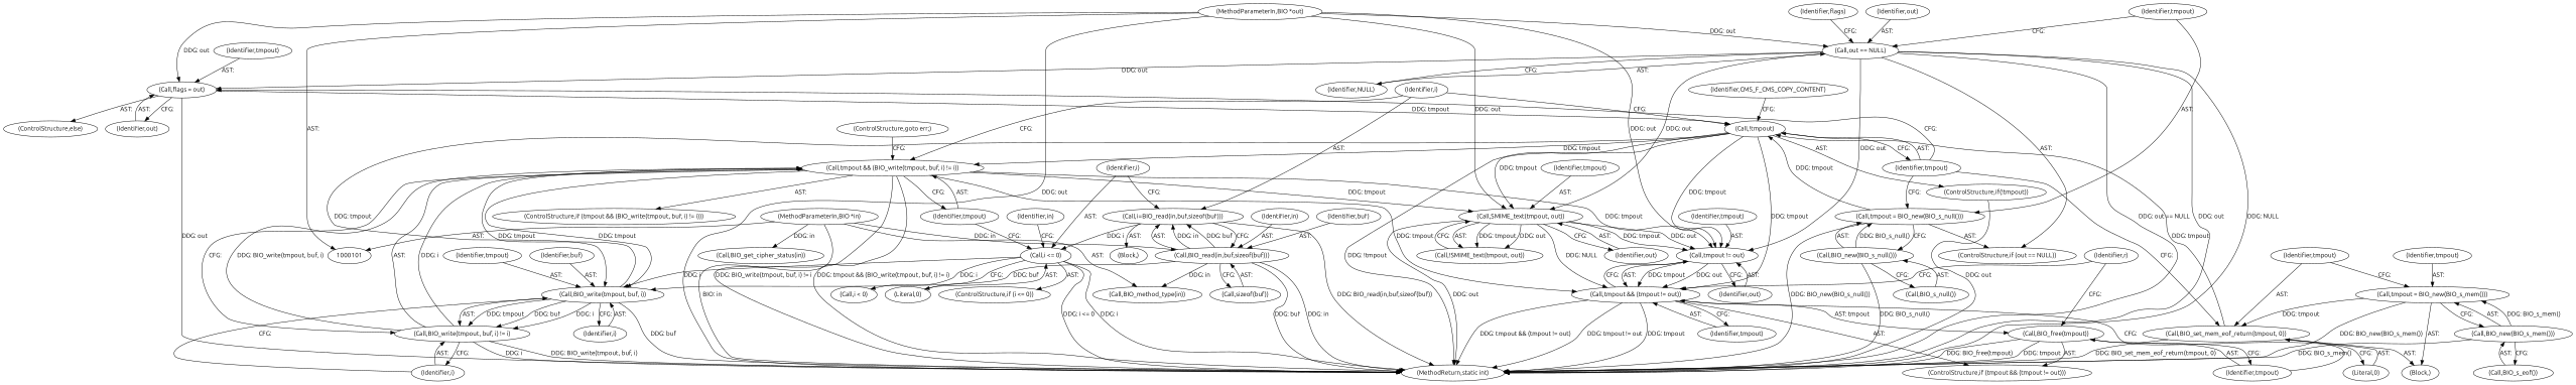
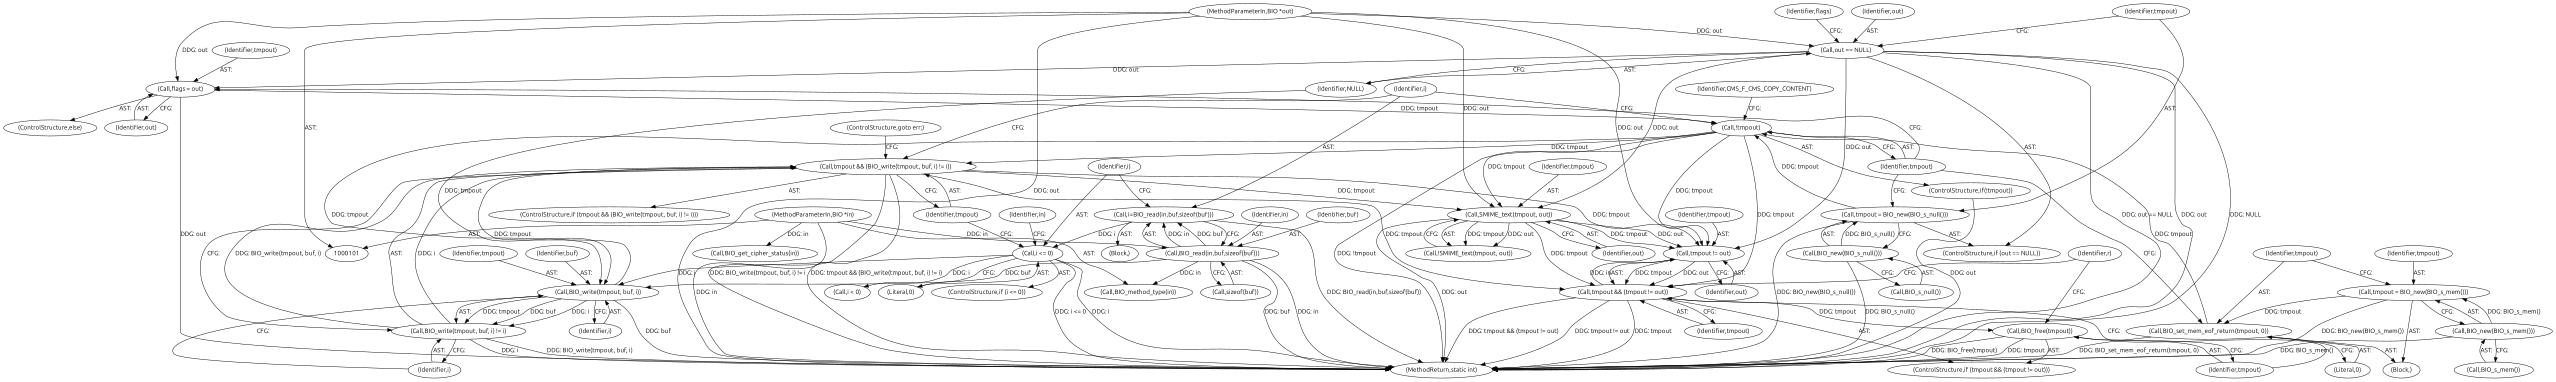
  digraph {
    fontname=Ubuntu
    node [fontname=Ubuntu]
    edge [fontname=Ubuntu]
    n1 [label="(Call,tmpout != out)"]
    n2 [label="(Call,tmpout && (tmpout != out))"]
    n3 [label="(Identifier,out)"]
    n4 [label="(MethodReturn,static int)"]
    n5 [label="(Call,BIO_free(tmpout))"]
    n6 [label="(ControlStructure,if (tmpout && (tmpout != out)))"]
    n7 [label="(Identifier,tmpout)"]
    n8 [label="(Call,tmpout && (BIO_write(tmpout, buf, i) != i))"]
    n9 [label="(Call,BIO_write(tmpout, buf, i))"]
    n10 [label="(Call,BIO_write(tmpout, buf, i) != i)"]
    n11 [label="(Call,SMIME_text(tmpout, out))"]
    n12 [label="(ControlStructure,if (tmpout && (BIO_write(tmpout, buf, i) != i)))"]
    n13 [label="(Identifier,tmpout)"]
    n14 [label="(Identifier,i)"]
    n15 [label="(Identifier,i)"]
    n16 [label="(Call,!SMIME_text(tmpout, out))"]
    n17 [label="(Identifier,out)"]
    n18 [label="(Call,i <= 0)"]
    n19 [label="(Call,!tmpout)"]
    n20 [label="(ControlStructure,if(!tmpout))"]
    n21 [label="(Identifier,tmpout)"]
    n22 [label="(Call,flags = out)"]
    n23 [label="(Call,tmpout = BIO_new(BIO_s_null()))"]
    n24 [label="(Call,BIO_set_mem_eof_return(tmpout, 0))"]
    n25 [label="(Identifier,out)"]
    n26 [label="(ControlStructure,else)"]
    n27 [label="(Call,out == NULL)"]
    n28 [label="(Identifier,NULL)"]
    n29 [label="(ControlStructure,if (out == NULL))"]
    n30 [label="(MethodParameterIn,BIO *out)"]
    1000101
    n32 [label="(Call,BIO_new(BIO_s_null()))"]
    n33 [label="(Call,BIO_s_null())"]
    n34 [label="(Literal,0)"]
    n35 [label="(Block,)"]
    n36 [label="(Call,tmpout = BIO_new(BIO_s_mem()))"]
    n37 [label="(Call,BIO_new(BIO_s_mem()))"]
-   n38 [label="(Call,BIO_s_eof())"]
+   n38 [label="(Call,BIO_s_mem())"]
    n39 [label="(Call,BIO_read(in,buf,sizeof(buf)))"]
    n40 [label="(Call,i=BIO_read(in,buf,sizeof(buf)))"]
    n41 [label="(Call,sizeof(buf))"]
    n42 [label="(Call,BIO_method_type(in))"]
    n43 [label="(Block,)"]
    n44 [label="(MethodParameterIn,BIO *in)"]
    n45 [label="(Call,BIO_get_cipher_status(in))"]
    n46 [label="(Call,i < 0)"]
    n47 [label="(Literal,0)"]
    n48 [label="(ControlStructure,if (i <= 0))"]
    n49 [label="(Identifier,tmpout)"]
    n50 [label="(Identifier,in)"]
    n51 [label="(Identifier,out)"]
    n52 [label="(Identifier,buf)"]
    n53 [label="(Identifier,buf)"]
    n54 [label="(Identifier,tmpout)"]
    n55 [label="(Identifier,i)"]
    n56 [label="(Identifier,tmpout)"]
    n57 [label="(Identifier,tmpout)"]
    n58 [label="(Identifier,tmpout)"]
    n59 [label="(ControlStructure,goto err;)"]
    n60 [label="(Identifier,i)"]
    n61 [label="(Identifier,tmpout)"]
    n62 [label="(Identifier,flags)"]
    n63 [label="(Identifier,CMS_F_CMS_COPY_CONTENT)"]
    n64 [label="(Identifier,in)"]
    n65 [label="(Identifier,tmpout)"]
    n66 [label="(Identifier,r)"]
    n67 [label="(Identifier,tmpout)"]
    n1 -> n2 [label="AST: "]
    n1 -> n2 [label="DDG: tmpout"]
    n1 -> n2 [label="DDG: out"]
    n1 -> n3 [label="CFG: "]
-   n2 -> n1 [label="CFG: "]
+   n2 -> n1 [label="DDG: in"]
    n2 -> n4 [label="DDG: tmpout && (tmpout != out)"]
    n2 -> n4 [label="DDG: tmpout != out"]
    n2 -> n4 [label="DDG: tmpout"]
-   n2 -> n5 [label="AST: tmpout"]
+   n2 -> n5 [label="DDG: tmpout"]
    n2 -> n6 [label="AST: "]
    n2 -> n7 [label="CFG: "]
    n3 -> n1 [label="AST: "]
    n5 -> n4 [label="DDG: tmpout"]
    n5 -> n4 [label="DDG: BIO_free(tmpout)"]
    n5 -> n6 [label="AST: "]
    n5 -> n49 [label="CFG: "]
    n7 -> n2 [label="AST: "]
    n8 -> n1 [label="DDG: tmpout"]
    n8 -> n2 [label="DDG: tmpout"]
    n8 -> n4 [label="DDG: tmpout && (BIO_write(tmpout, buf, i) != i)"]
    n8 -> n4 [label="DDG: BIO_write(tmpout, buf, i) != i"]
-   n8 -> n9 [label="DDG: tmpout"]
+   n28 -> n9 [label="DDG: tmpout"]
    n8 -> n10 [label="CFG: "]
    n8 -> n11 [label="DDG: tmpout"]
    n8 -> n12 [label="AST: "]
    n8 -> n13 [label="CFG: "]
    n9 -> n4 [label="DDG: buf"]
    n9 -> n8 [label="DDG: tmpout"]
    n9 -> n10 [label="AST: "]
    n9 -> n10 [label="DDG: tmpout"]
    n9 -> n10 [label="DDG: buf"]
    n9 -> n10 [label="DDG: i"]
    n9 -> n14 [label="CFG: "]
    n10 -> n4 [label="DDG: i"]
    n10 -> n4 [label="DDG: BIO_write(tmpout, buf, i)"]
    n10 -> n8 [label="AST: "]
    n10 -> n8 [label="DDG: BIO_write(tmpout, buf, i)"]
    n10 -> n8 [label="DDG: i"]
    n10 -> n15 [label="CFG: "]
    n11 -> n1 [label="DDG: tmpout"]
    n11 -> n1 [label="DDG: out"]
-   n11 -> n2 [label="DDG: NULL"]
+   n11 -> n2 [label="DDG: tmpout"]
    n11 -> n4 [label="DDG: out"]
    n11 -> n16 [label="AST: "]
    n11 -> n16 [label="DDG: tmpout"]
    n11 -> n16 [label="DDG: out"]
    n11 -> n17 [label="CFG: "]
    n13 -> n8 [label="AST: "]
    n13 -> n18 [label="CFG: "]
    n14 -> n9 [label="AST: "]
    n15 -> n9 [label="CFG: "]
    n15 -> n10 [label="AST: "]
    n16 -> n11 [label="CFG: "]
    n17 -> n11 [label="AST: "]
    n18 -> n4 [label="DDG: i <= 0"]
    n18 -> n4 [label="DDG: i"]
    n18 -> n9 [label="DDG: i"]
    n18 -> n46 [label="DDG: i"]
    n18 -> n47 [label="CFG: "]
    n18 -> n48 [label="AST: "]
    n19 -> n1 [label="DDG: tmpout"]
    n19 -> n2 [label="DDG: tmpout"]
    n19 -> n4 [label="DDG: !tmpout"]
    n19 -> n8 [label="DDG: tmpout"]
    n19 -> n9 [label="DDG: tmpout"]
    n19 -> n11 [label="DDG: tmpout"]
    n19 -> n20 [label="AST: "]
    n19 -> n21 [label="CFG: "]
    n20 -> n4 [label="DDG: out"]
    n21 -> n19 [label="AST: "]
    n21 -> n22 [label="CFG: "]
    n21 -> n23 [label="CFG: "]
    n21 -> n24 [label="CFG: "]
    n22 -> n4 [label="DDG: out"]
    n22 -> n19 [label="DDG: tmpout"]
    n22 -> n25 [label="CFG: "]
    n22 -> n26 [label="AST: "]
    n23 -> n4 [label="DDG: BIO_new(BIO_s_null())"]
    n23 -> n19 [label="DDG: tmpout"]
    n23 -> n29 [label="AST: "]
    n23 -> n32 [label="CFG: "]
    n24 -> n4 [label="DDG: BIO_set_mem_eof_return(tmpout, 0)"]
    n24 -> n19 [label="DDG: tmpout"]
    n24 -> n34 [label="CFG: "]
    n24 -> n35 [label="AST: "]
    n25 -> n22 [label="AST: "]
    n27 -> n1 [label="DDG: out"]
    n27 -> n4 [label="DDG: out"]
    n27 -> n4 [label="DDG: out == NULL"]
    n27 -> n4 [label="DDG: NULL"]
    n27 -> n11 [label="DDG: out"]
    n27 -> n22 [label="DDG: out"]
    n27 -> n28 [label="CFG: "]
    n27 -> n29 [label="AST: "]
    n28 -> n27 [label="AST: "]
    n30 -> n1 [label="DDG: out"]
    n30 -> n4 [label="DDG: out"]
    n30 -> n11 [label="DDG: out"]
    n30 -> n22 [label="DDG: out"]
    n30 -> n27 [label="DDG: out"]
    n30 -> 1000101 [label="AST: "]
    n32 -> n4 [label="DDG: BIO_s_null()"]
    n32 -> n23 [label="AST: "]
    n32 -> n23 [label="DDG: BIO_s_null()"]
    n32 -> n33 [label="CFG: "]
    n33 -> n32 [label="AST: "]
    n34 -> n24 [label="AST: "]
    n36 -> n4 [label="DDG: BIO_new(BIO_s_mem())"]
    n36 -> n24 [label="DDG: tmpout"]
    n36 -> n35 [label="AST: "]
    n36 -> n37 [label="CFG: "]
    n37 -> n4 [label="DDG: BIO_s_mem()"]
    n37 -> n36 [label="AST: "]
    n37 -> n36 [label="DDG: BIO_s_mem()"]
    n37 -> n38 [label="CFG: "]
    n38 -> n37 [label="AST: "]
    n39 -> n4 [label="DDG: buf"]
    n39 -> n4 [label="DDG: in"]
    n39 -> n9 [label="DDG: buf"]
    n39 -> n40 [label="AST: "]
    n39 -> n40 [label="DDG: in"]
    n39 -> n40 [label="DDG: buf"]
    n39 -> n41 [label="CFG: "]
    n39 -> n42 [label="DDG: in"]
    n40 -> n4 [label="DDG: BIO_read(in,buf,sizeof(buf))"]
    n40 -> n18 [label="DDG: i"]
    n40 -> n39 [label="CFG: "]
    n40 -> n43 [label="AST: "]
    n41 -> n39 [label="AST: "]
-   n44 -> n4 [label="BIO: in"]
+   n44 -> n4 [label="DDG: in"]
    n44 -> 1000101 [label="AST: "]
    n44 -> n39 [label="DDG: in"]
    n44 -> n42 [label="AST: "]
    n44 -> n45 [label="DDG: in"]
    n47 -> n18 [label="AST: "]
    n49 -> n2 [label="CFG: "]
    n49 -> n5 [label="AST: "]
    n50 -> n39 [label="AST: "]
    n51 -> n27 [label="AST: "]
    n52 -> n9 [label="AST: "]
    n53 -> n39 [label="AST: "]
    n54 -> n24 [label="AST: "]
    n54 -> n36 [label="CFG: "]
    n55 -> n18 [label="AST: "]
    n55 -> n40 [label="CFG: "]
    n56 -> n9 [label="AST: "]
    n57 -> n36 [label="AST: "]
    n58 -> n11 [label="AST: "]
    n59 -> n8 [label="CFG: "]
    n60 -> n8 [label="CFG: "]
    n60 -> n19 [label="CFG: "]
    n60 -> n40 [label="AST: "]
    n61 -> n22 [label="AST: "]
    n62 -> n27 [label="CFG: "]
    n63 -> n19 [label="CFG: "]
    n64 -> n18 [label="CFG: "]
    n65 -> n23 [label="AST: "]
    n65 -> n27 [label="CFG: "]
    n66 -> n2 [label="CFG: "]
    n66 -> n5 [label="CFG: "]
    n67 -> n1 [label="AST: "]
  }
